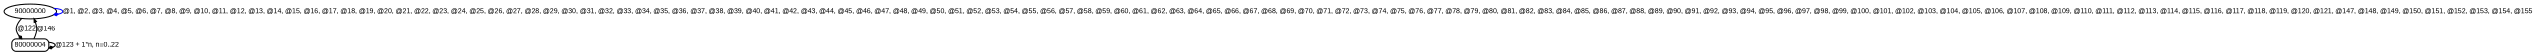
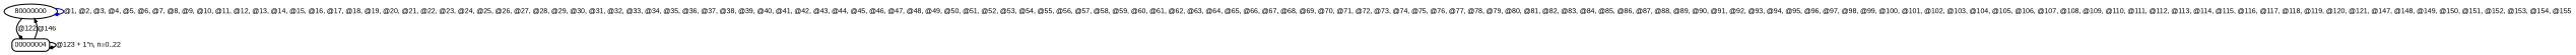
  digraph {
    fontname="Liberation Sans"
    node [fontsize=20 penwidth=3 style=rounded fontname="Liberation Sans"]
    edge [arrowsize=1 color=black fontsize=20 penwidth=3 style=bold arrowhead=diamond fontname="Liberation Sans"]
-   80000000 [shape=ellipse label=90000000]
-   00000004 [shape=box label=80000004]
+   80000000 [shape=ellipse]
+   00000004 [shape=box]
    80000000 -> 80000000 [color=blue label="@1, @2, @3, @4, @5, @6, @7, @8, @9, @10, @11, @12, @13, @14, @15, @16, @17, @18, @19, @20, @21, @22, @23, @24, @25, @26, @27, @28, @29, @30, @31, @32, @33, @34, @35, @36, @37, @38, @39, @40, @41, @42, @43, @44, @45, @46, @47, @48, @49, @50, @51, @52, @53, @54, @55, @56, @57, @58, @59, @60, @61, @62, @63, @64, @65, @66, @67, @68, @69, @70, @71, @72, @73, @74, @75, @76, @77, @78, @79, @80, @81, @82, @83, @84, @85, @86, @87, @88, @89, @90, @91, @92, @93, @94, @95, @96, @97, @98, @99, @100, @101, @102, @103, @104, @105, @106, @107, @108, @109, @110, @111, @112, @113, @114, @115, @116, @117, @118, @119, @120, @121, @147, @148, @149, @150, @151, @152, @153, @154, @155"]
    80000000 -> 00000004 [label="@122"]
    00000004 -> 80000000 [label="@146" arrowhead=normal]
    00000004 -> 00000004 [label="@123 + 1*n, n=0..22"]
  }
